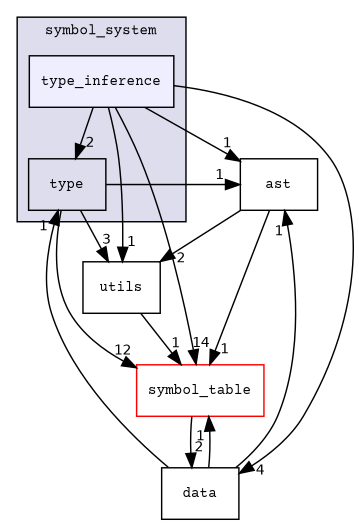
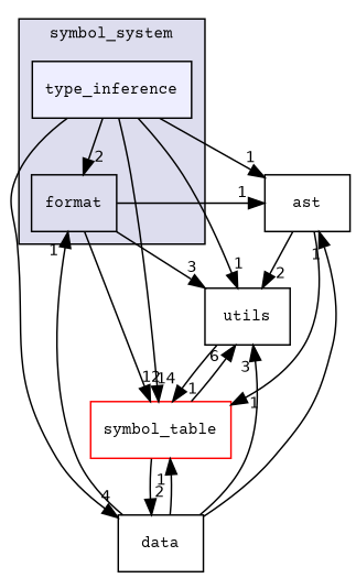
  digraph {
    compound=true
    fontname="Courier Prime"
    node [fontname="Courier Prime" fontsize=10 shape=box]
    edge [fontname="Courier Prime" headlabel=1 labeldistance=1.5 labelfontname=Helvetica labelfontsize=10]
-   n1 [label=type]
+   n1 [label=format]
    n2 [fillcolor="#eeeeff" label=type_inference pencolor=black style=filled]
    n3 [label=ast]
    n4 [label=utils]
    n5 [color=red fillcolor=white label=symbol_table style=filled]
    n6 [label=data]
    subgraph cluster_1 {
      bgcolor="#ddddee"
      fontsize=10
      label=symbol_system
      pencolor=black
      n1
      n2
    }
    n1 -> n3
    n1 -> n4 [headlabel=3]
    n1 -> n5 [headlabel=12]
    n2 -> n1 [headlabel=2]
    n2 -> n3
    n2 -> n4
    n2 -> n5 [headlabel=14]
    n2 -> n6 [headlabel=4]
    n3 -> n4 [headlabel=2]
    n3 -> n5
    n4 -> n5
+   n5 -> n4 [headlabel=6]
    n5 -> n6 [headlabel=2]
    n6 -> n1
    n6 -> n3
+   n6 -> n4 [headlabel=3]
    n6 -> n5
  }
